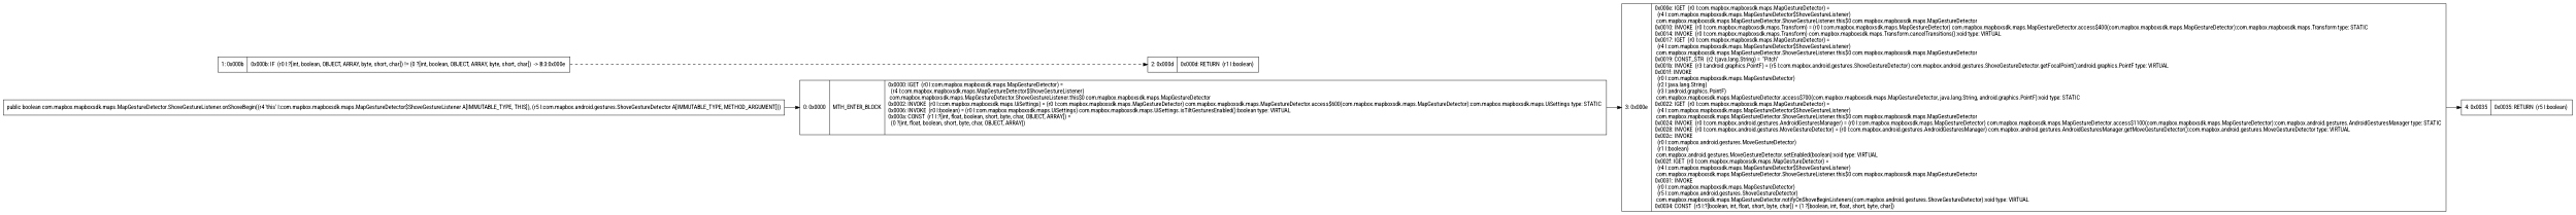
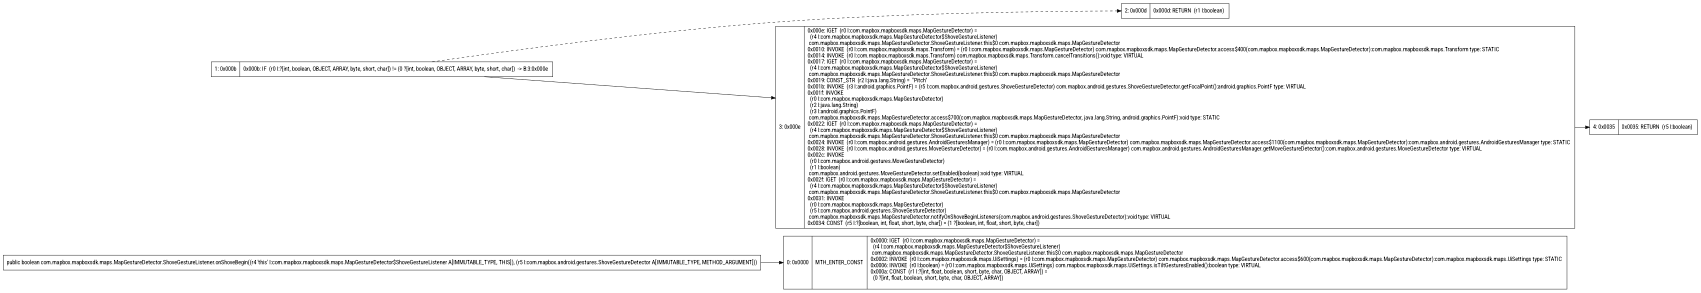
  digraph {
    fontname="Roboto Condensed"
    rankdir=LR
    node [fontname="Roboto Condensed" shape=record]
    edge [fontname="Roboto Condensed"]
-   n1 [label="{0\:\ 0x0000|MTH_ENTER_BLOCK\l|0x0000: IGET  (r0 I:com.mapbox.mapboxsdk.maps.MapGestureDetector) = \l  (r4 I:com.mapbox.mapboxsdk.maps.MapGestureDetector$ShoveGestureListener)\l com.mapbox.mapboxsdk.maps.MapGestureDetector.ShoveGestureListener.this$0 com.mapbox.mapboxsdk.maps.MapGestureDetector \l0x0002: INVOKE  (r0 I:com.mapbox.mapboxsdk.maps.UiSettings) = (r0 I:com.mapbox.mapboxsdk.maps.MapGestureDetector) com.mapbox.mapboxsdk.maps.MapGestureDetector.access$600(com.mapbox.mapboxsdk.maps.MapGestureDetector):com.mapbox.mapboxsdk.maps.UiSettings type: STATIC \l0x0006: INVOKE  (r0 I:boolean) = (r0 I:com.mapbox.mapboxsdk.maps.UiSettings) com.mapbox.mapboxsdk.maps.UiSettings.isTiltGesturesEnabled():boolean type: VIRTUAL \l0x000a: CONST  (r1 I:?[int, float, boolean, short, byte, char, OBJECT, ARRAY]) = \l  (0 ?[int, float, boolean, short, byte, char, OBJECT, ARRAY])\l \l}"]
+   n1 [label="{0\:\ 0x0000|MTH_ENTER_CONST\l|0x0000: IGET  (r0 I:com.mapbox.mapboxsdk.maps.MapGestureDetector) = \l  (r4 I:com.mapbox.mapboxsdk.maps.MapGestureDetector$ShoveGestureListener)\l com.mapbox.mapboxsdk.maps.MapGestureDetector.ShoveGestureListener.this$0 com.mapbox.mapboxsdk.maps.MapGestureDetector \l0x0002: INVOKE  (r0 I:com.mapbox.mapboxsdk.maps.UiSettings) = (r0 I:com.mapbox.mapboxsdk.maps.MapGestureDetector) com.mapbox.mapboxsdk.maps.MapGestureDetector.access$600(com.mapbox.mapboxsdk.maps.MapGestureDetector):com.mapbox.mapboxsdk.maps.UiSettings type: STATIC \l0x0006: INVOKE  (r0 I:boolean) = (r0 I:com.mapbox.mapboxsdk.maps.UiSettings) com.mapbox.mapboxsdk.maps.UiSettings.isTiltGesturesEnabled():boolean type: VIRTUAL \l0x000a: CONST  (r1 I:?[int, float, boolean, short, byte, char, OBJECT, ARRAY]) = \l  (0 ?[int, float, boolean, short, byte, char, OBJECT, ARRAY])\l \l}"]
    n2 [label="{1\:\ 0x000b|0x000b: IF  (r0 I:?[int, boolean, OBJECT, ARRAY, byte, short, char]) != (0 ?[int, boolean, OBJECT, ARRAY, byte, short, char])  \-\> B:3:0x000e \l}"]
    n3 [label="{2\:\ 0x000d|0x000d: RETURN  (r1 I:boolean) \l}"]
    n4 [label="{3\:\ 0x000e|0x000e: IGET  (r0 I:com.mapbox.mapboxsdk.maps.MapGestureDetector) = \l  (r4 I:com.mapbox.mapboxsdk.maps.MapGestureDetector$ShoveGestureListener)\l com.mapbox.mapboxsdk.maps.MapGestureDetector.ShoveGestureListener.this$0 com.mapbox.mapboxsdk.maps.MapGestureDetector \l0x0010: INVOKE  (r0 I:com.mapbox.mapboxsdk.maps.Transform) = (r0 I:com.mapbox.mapboxsdk.maps.MapGestureDetector) com.mapbox.mapboxsdk.maps.MapGestureDetector.access$400(com.mapbox.mapboxsdk.maps.MapGestureDetector):com.mapbox.mapboxsdk.maps.Transform type: STATIC \l0x0014: INVOKE  (r0 I:com.mapbox.mapboxsdk.maps.Transform) com.mapbox.mapboxsdk.maps.Transform.cancelTransitions():void type: VIRTUAL \l0x0017: IGET  (r0 I:com.mapbox.mapboxsdk.maps.MapGestureDetector) = \l  (r4 I:com.mapbox.mapboxsdk.maps.MapGestureDetector$ShoveGestureListener)\l com.mapbox.mapboxsdk.maps.MapGestureDetector.ShoveGestureListener.this$0 com.mapbox.mapboxsdk.maps.MapGestureDetector \l0x0019: CONST_STR  (r2 I:java.lang.String) =  \"Pitch\" \l0x001b: INVOKE  (r3 I:android.graphics.PointF) = (r5 I:com.mapbox.android.gestures.ShoveGestureDetector) com.mapbox.android.gestures.ShoveGestureDetector.getFocalPoint():android.graphics.PointF type: VIRTUAL \l0x001f: INVOKE  \l  (r0 I:com.mapbox.mapboxsdk.maps.MapGestureDetector)\l  (r2 I:java.lang.String)\l  (r3 I:android.graphics.PointF)\l com.mapbox.mapboxsdk.maps.MapGestureDetector.access$700(com.mapbox.mapboxsdk.maps.MapGestureDetector, java.lang.String, android.graphics.PointF):void type: STATIC \l0x0022: IGET  (r0 I:com.mapbox.mapboxsdk.maps.MapGestureDetector) = \l  (r4 I:com.mapbox.mapboxsdk.maps.MapGestureDetector$ShoveGestureListener)\l com.mapbox.mapboxsdk.maps.MapGestureDetector.ShoveGestureListener.this$0 com.mapbox.mapboxsdk.maps.MapGestureDetector \l0x0024: INVOKE  (r0 I:com.mapbox.android.gestures.AndroidGesturesManager) = (r0 I:com.mapbox.mapboxsdk.maps.MapGestureDetector) com.mapbox.mapboxsdk.maps.MapGestureDetector.access$1100(com.mapbox.mapboxsdk.maps.MapGestureDetector):com.mapbox.android.gestures.AndroidGesturesManager type: STATIC \l0x0028: INVOKE  (r0 I:com.mapbox.android.gestures.MoveGestureDetector) = (r0 I:com.mapbox.android.gestures.AndroidGesturesManager) com.mapbox.android.gestures.AndroidGesturesManager.getMoveGestureDetector():com.mapbox.android.gestures.MoveGestureDetector type: VIRTUAL \l0x002c: INVOKE  \l  (r0 I:com.mapbox.android.gestures.MoveGestureDetector)\l  (r1 I:boolean)\l com.mapbox.android.gestures.MoveGestureDetector.setEnabled(boolean):void type: VIRTUAL \l0x002f: IGET  (r0 I:com.mapbox.mapboxsdk.maps.MapGestureDetector) = \l  (r4 I:com.mapbox.mapboxsdk.maps.MapGestureDetector$ShoveGestureListener)\l com.mapbox.mapboxsdk.maps.MapGestureDetector.ShoveGestureListener.this$0 com.mapbox.mapboxsdk.maps.MapGestureDetector \l0x0031: INVOKE  \l  (r0 I:com.mapbox.mapboxsdk.maps.MapGestureDetector)\l  (r5 I:com.mapbox.android.gestures.ShoveGestureDetector)\l com.mapbox.mapboxsdk.maps.MapGestureDetector.notifyOnShoveBeginListeners(com.mapbox.android.gestures.ShoveGestureDetector):void type: VIRTUAL \l0x0034: CONST  (r5 I:?[boolean, int, float, short, byte, char]) = (1 ?[boolean, int, float, short, byte, char]) \l}"]
    n5 [label="{4\:\ 0x0035|0x0035: RETURN  (r5 I:boolean) \l}"]
    n6 [label="{public boolean com.mapbox.mapboxsdk.maps.MapGestureDetector.ShoveGestureListener.onShoveBegin((r4 'this' I:com.mapbox.mapboxsdk.maps.MapGestureDetector$ShoveGestureListener A[IMMUTABLE_TYPE, THIS]), (r5 I:com.mapbox.android.gestures.ShoveGestureDetector A[IMMUTABLE_TYPE, METHOD_ARGUMENT])) }"]
    n2 -> n3 [style=dashed]
-   n1 -> n4
+   n2 -> n4
    n4 -> n5
    n6 -> n1
  }
